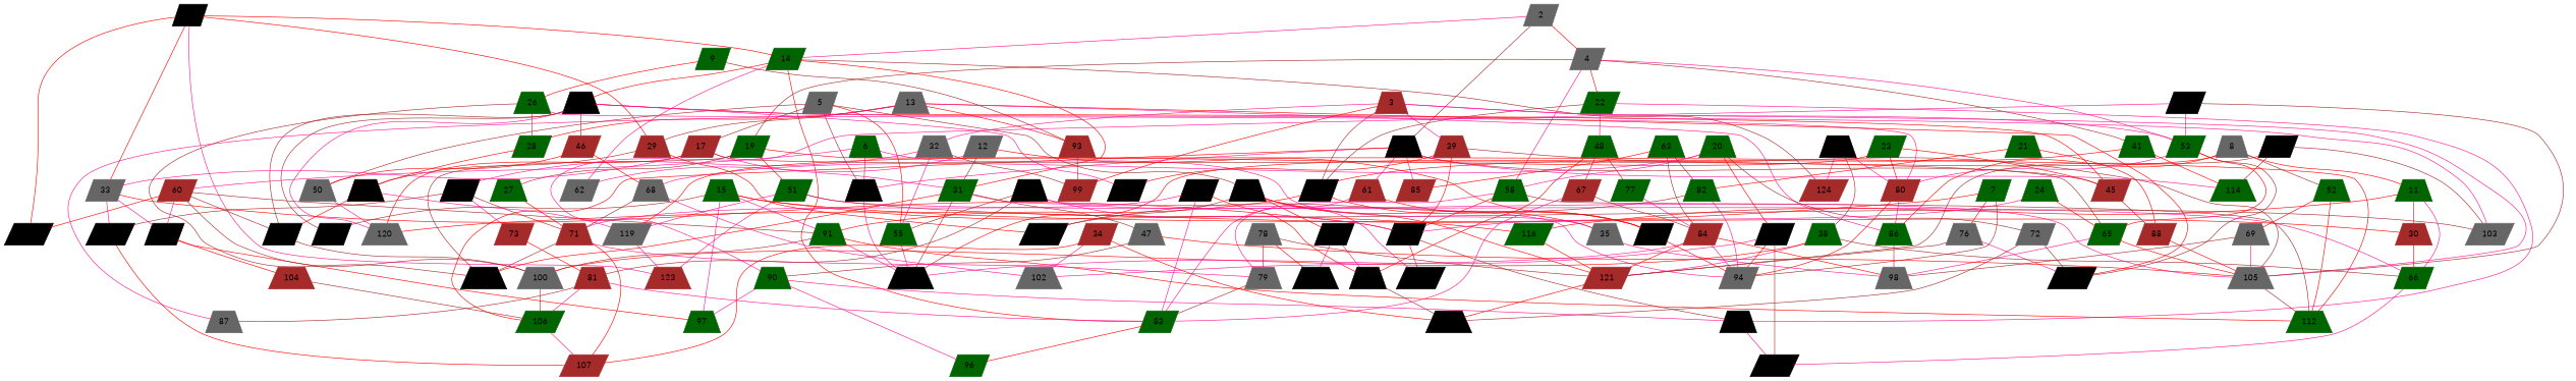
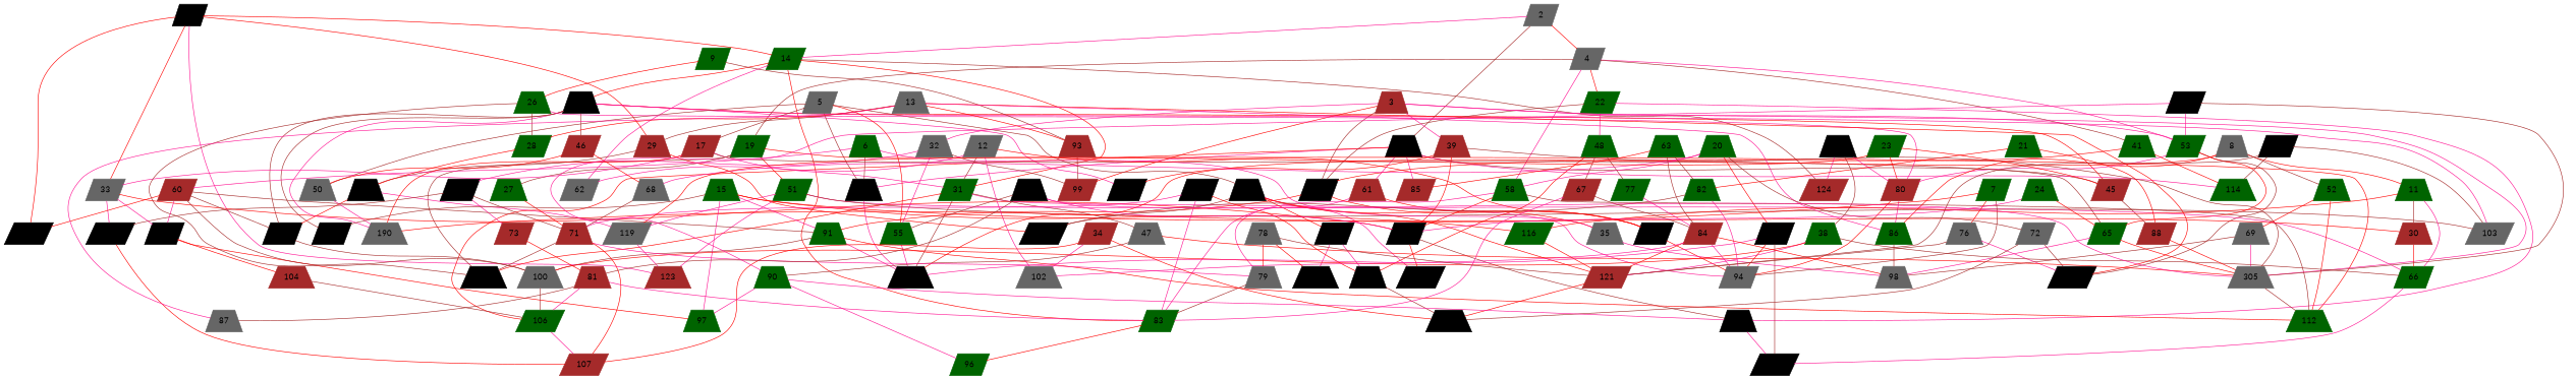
  graph {
    fontname=Lato
    node [color=darkgreen fontname=Lato shape=parallelogram style=filled]
    edge [color=red fontname=Lato]
    1 [color=black]
    14
    29 [color=brown shape=trapezium]
    33 [color=gray40]
    108 [color=black]
    123 [color=brown shape=trapezium]
    31
    62 [color=gray40]
    43 [color=black shape=trapezium]
    83
    124 [color=brown]
    117 [color=black]
    59 [color=black shape=trapezium]
    70 [color=black]
    74 [color=black]
    101 [color=black]
    2 [color=gray40]
    4 [color=gray40]
    25 [color=black shape=trapezium]
    53
    19
    22
    41 [shape=trapezium]
    58 [shape=trapezium]
    64 [color=black shape=trapezium]
    45 [color=brown]
    61 [color=brown shape=trapezium]
    85 [color=brown]
    106
    114 [shape=trapezium]
    3 [color=brown shape=trapezium]
    32 [color=gray40 shape=trapezium]
    39 [color=brown shape=trapezium]
    49 [color=black]
    99 [color=brown]
-   105 [color=gray40 shape=trapezium]
+   105 [color=gray40 shape=trapezium label=305]
    55 [shape=trapezium]
    42 [color=black]
    54 [color=black]
    75 [color=black]
    91 [shape=trapezium]
    118 [color=black]
    80 [color=brown]
    65
    112 [shape=trapezium]
    27 [shape=trapezium]
    51
    110 [color=black shape=trapezium]
    48 [shape=trapezium]
    92 [color=black shape=trapezium]
    79 [color=gray40 shape=trapezium]
    5 [color=gray40]
    10 [color=black shape=trapezium]
    17 [color=brown]
    50 [color=gray40 shape=trapezium]
    35 [color=gray40 shape=trapezium]
    40 [color=black]
    109 [color=black]
    121 [color=brown]
-   120 [color=gray40 shape=trapezium]
+   120 [color=gray40 shape=trapezium label=190]
    111 [color=black shape=trapezium]
    6 [shape=trapezium]
    60 [color=brown]
    98 [color=gray40 shape=trapezium]
    100 [color=gray40 shape=trapezium]
    89 [color=black]
    76 [color=gray40 shape=trapezium]
    7
    94 [color=gray40]
    8 [color=gray40 shape=trapezium]
    11 [shape=trapezium]
    52 [shape=trapezium]
    86 [shape=trapezium]
    30 [color=brown shape=trapezium]
    66
    116
    69 [color=gray40 shape=trapezium]
    26 [shape=trapezium]
    9
    93 [color=brown shape=trapezium]
    28
    56 [color=black shape=trapezium]
    115 [color=black shape=trapezium]
    122 [color=black shape=trapezium]
    113 [color=black]
    12 [color=gray40]
    47 [color=gray40 shape=trapezium]
    13 [color=gray40 shape=trapezium]
    87 [color=gray40 shape=trapezium]
    95 [color=black]
    46 [color=brown]
    103 [color=gray40]
    96
    15 [shape=trapezium]
    97 [shape=trapezium]
    16 [color=black shape=trapezium]
    38 [shape=trapezium]
    18 [color=black]
    71 [color=brown shape=trapezium]
    107 [color=brown]
    119 [color=gray40]
    20 [shape=trapezium]
    37 [color=black]
    68 [color=gray40 shape=trapezium]
    72 [color=gray40]
    102 [color=gray40 shape=trapezium]
    21 [shape=trapezium]
    82 [shape=trapezium]
    88 [color=brown]
    67 [color=brown]
    77
    23
    24 [shape=trapezium]
    90 [shape=trapezium]
    73 [color=brown]
    104 [color=brown shape=trapezium]
    34 [color=brown]
    36 [color=black shape=trapezium]
    81 [color=brown shape=trapezium]
    44 [color=black]
    84 [color=brown]
    57 [color=black]
    63 [shape=trapezium]
    78 [color=gray40 shape=trapezium]
    1 -- 14
    1 -- 29
    1 -- 33
    1 -- 108
    1 -- 123 [color=deeppink]
    14 -- 31
    14 -- 62 [color=deeppink]
    14 -- 43
    14 -- 83
    14 -- 124 [color=brown]
    29 -- 117
    29 -- 59 [color=brown]
    33 -- 70
    33 -- 74 [color=deeppink]
    33 -- 101 [color=deeppink]
    31 -- 110
    31 -- 111 [color=brown]
    31 -- 94 [color=deeppink]
    31 -- 47 [color=brown]
    43 -- 45
    43 -- 54 [color=deeppink]
    43 -- 120 [color=deeppink]
    43 -- 89 [color=brown]
    43 -- 95 [color=brown]
    43 -- 46 [color=brown]
    43 -- 103 [color=deeppink]
    83 -- 96
    59 -- 89
    59 -- 119 [color=deeppink]
    70 -- 92 [color=brown]
    70 -- 109
    74 -- 97
    74 -- 104
    101 -- 107
    2 -- 14 [color=deeppink]
    2 -- 4
    2 -- 25 [color=brown]
    4 -- 53 [color=deeppink]
    4 -- 19 [color=brown]
    4 -- 22
    4 -- 41 [color=brown]
    4 -- 58 [color=deeppink]
    25 -- 64 [color=deeppink]
    25 -- 45 [color=brown]
    25 -- 61 [color=deeppink]
    25 -- 85 [color=deeppink]
    25 -- 106
    25 -- 114 [color=deeppink]
    53 -- 118 [color=brown]
    53 -- 80 [color=deeppink]
    53 -- 65
    19 -- 112
    19 -- 27 [color=brown]
    19 -- 51
    19 -- 110 [color=brown]
    22 -- 49 [color=brown]
    22 -- 48 [color=deeppink]
    22 -- 92 [color=deeppink]
    41 -- 114
    41 -- 49
    58 -- 70
    58 -- 112 [color=brown]
    58 -- 79 [color=deeppink]
    64 -- 111 [color=deeppink]
    45 -- 88 [color=brown]
    61 -- 83 [color=deeppink]
    61 -- 75
    106 -- 107 [color=deeppink]
    3 -- 53 [color=deeppink]
    3 -- 32 [color=deeppink]
    3 -- 39 [color=deeppink]
    3 -- 49 [color=brown]
    3 -- 99
    3 -- 105 [color=deeppink]
    32 -- 99 [color=brown]
    32 -- 55 [color=deeppink]
    32 -- 42 [color=deeppink]
    39 -- 70
    39 -- 105 [color=brown]
    39 -- 54
    49 -- 75
    49 -- 91
    105 -- 112 [color=brown]
    55 -- 111 [color=deeppink]
    42 -- 101 [color=brown]
    42 -- 71 [color=brown]
    42 -- 73 [color=deeppink]
    75 -- 94
    91 -- 112
    91 -- 111 [color=deeppink]
    91 -- 100 [color=brown]
    80 -- 94
    80 -- 86 [color=deeppink]
    65 -- 105
    65 -- 98 [color=deeppink]
    27 -- 71
    51 -- 123 [color=deeppink]
    51 -- 66 [color=deeppink]
    51 -- 103 [color=brown]
    51 -- 119 [color=deeppink]
    48 -- 56
    48 -- 67 [color=brown]
    48 -- 77 [color=brown]
    92 -- 113 [color=deeppink]
    79 -- 83 [color=brown]
    5 -- 64 [color=brown]
    5 -- 55
    5 -- 10 [color=brown]
    5 -- 17 [color=brown]
    5 -- 50 [color=brown]
    10 -- 117 [color=brown]
    10 -- 35
    10 -- 40
    10 -- 109 [color=deeppink]
    10 -- 121
    17 -- 33 [color=deeppink]
    17 -- 31 [color=deeppink]
    17 -- 65 [color=brown]
    17 -- 120
    50 -- 120 [color=deeppink]
    35 -- 98 [color=deeppink]
    40 -- 56 [color=deeppink]
    40 -- 115 [color=deeppink]
    121 -- 122
    6 -- 64 [color=brown]
    6 -- 35 [color=deeppink]
    6 -- 60 [color=deeppink]
    60 -- 108
    60 -- 74 [color=deeppink]
    60 -- 91 [color=brown]
    60 -- 100 [color=brown]
    60 -- 89 [color=brown]
    100 -- 106 [color=brown]
    89 -- 100 [color=brown]
    76 -- 118 [color=deeppink]
    76 -- 121 [color=brown]
    7 -- 120
    7 -- 76
    7 -- 94 [color=brown]
    8 -- 111
    8 -- 11
    8 -- 52 [color=brown]
    8 -- 86
    11 -- 30 [color=brown]
    11 -- 66 [color=deeppink]
    11 -- 116
    52 -- 112
    52 -- 69
    86 -- 98 [color=brown]
    30 -- 66
    66 -- 113 [color=deeppink]
    116 -- 121
    69 -- 105 [color=deeppink]
    69 -- 98 [color=brown]
    26 -- 80 [color=deeppink]
    26 -- 110 [color=brown]
    26 -- 28 [color=brown]
    9 -- 26
    9 -- 93 [color=brown]
    93 -- 99 [color=brown]
    28 -- 59
    56 -- 122 [color=brown]
    12 -- 31 [color=brown]
    12 -- 62 [color=deeppink]
    12 -- 75
    47 -- 105
    47 -- 90 [color=brown]
    13 -- 29 [color=brown]
    13 -- 118
    13 -- 86 [color=deeppink]
    13 -- 93
    13 -- 28
    13 -- 87 [color=deeppink]
    46 -- 50
    46 -- 68
    15 -- 91 [color=deeppink]
    15 -- 30
    15 -- 116
    15 -- 95 [color=brown]
    15 -- 97 [color=deeppink]
    16 -- 124 [color=deeppink]
    16 -- 80 [color=deeppink]
    16 -- 38 [color=brown]
    38 -- 121 [color=deeppink]
    38 -- 100
    38 -- 66 [color=brown]
    18 -- 83 [color=deeppink]
    18 -- 56
    18 -- 71 [color=deeppink]
    71 -- 110 [color=brown]
    71 -- 79 [color=deeppink]
    71 -- 107
    119 -- 123 [color=deeppink]
    20 -- 58 [color=deeppink]
    20 -- 37
    20 -- 68 [color=deeppink]
    20 -- 72 [color=brown]
    37 -- 111 [color=deeppink]
    37 -- 94
    37 -- 113 [color=brown]
    68 -- 71 [color=brown]
-   68 -- 102 [color=deeppink]
+   12 -- 102 [color=deeppink]
    72 -- 118 [color=brown]
    72 -- 122 [color=brown]
    21 -- 82
    21 -- 88
    82 -- 117 [color=brown]
    82 -- 94 [color=deeppink]
    88 -- 105
    67 -- 83 [color=deeppink]
    67 -- 84 [color=brown]
    77 -- 84 [color=deeppink]
    23 -- 45
    23 -- 80
    23 -- 119
    24 -- 70 [color=deeppink]
    24 -- 65
    90 -- 92 [color=deeppink]
    90 -- 96 [color=deeppink]
    90 -- 97 [color=deeppink]
    73 -- 81
    104 -- 106 [color=brown]
    34 -- 122
    34 -- 107
    34 -- 102 [color=deeppink]
    36 -- 70 [color=deeppink]
    36 -- 105 [color=deeppink]
    36 -- 55 [color=brown]
    36 -- 81 [color=brown]
    81 -- 83 [color=deeppink]
    81 -- 106 [color=deeppink]
    81 -- 87 [color=brown]
    44 -- 53 [color=deeppink]
    44 -- 105 [color=brown]
    44 -- 90 [color=deeppink]
    84 -- 121
    84 -- 98
    84 -- 94 [color=deeppink]
    84 -- 102 [color=deeppink]
    57 -- 114 [color=brown]
    57 -- 121 [color=brown]
    57 -- 103 [color=brown]
    63 -- 85
    63 -- 82 [color=brown]
    63 -- 84 [color=brown]
    78 -- 79
    78 -- 121 [color=brown]
    78 -- 115
  }
